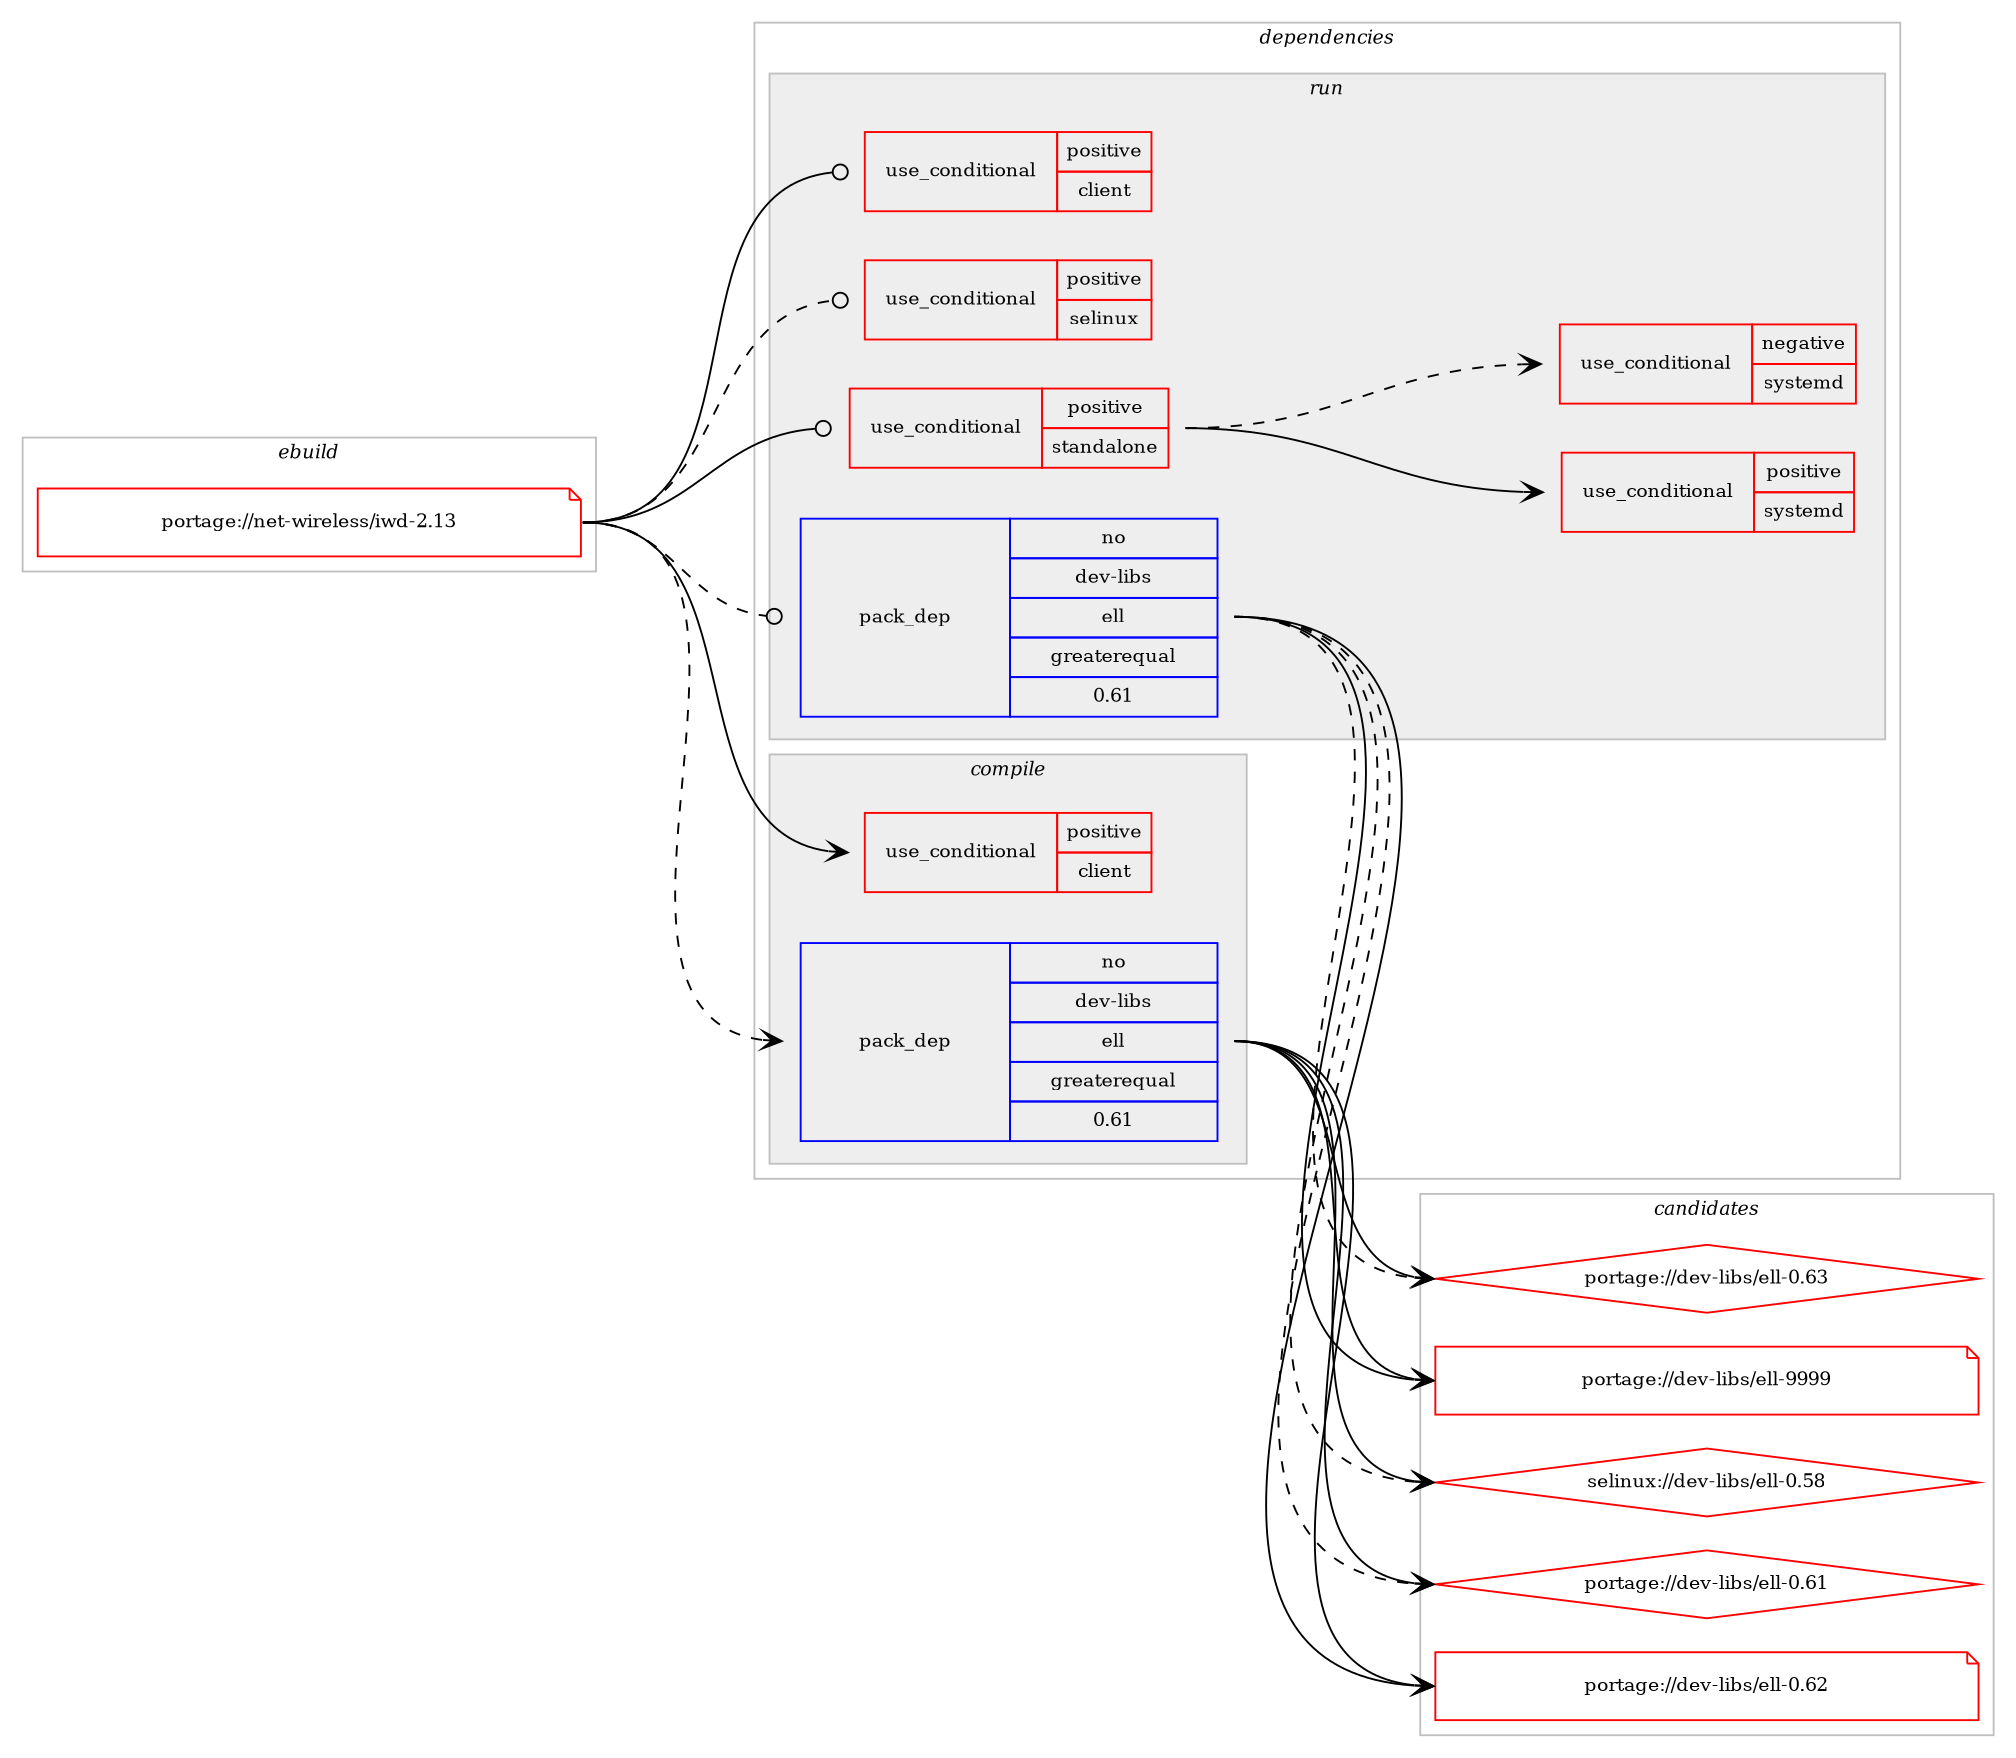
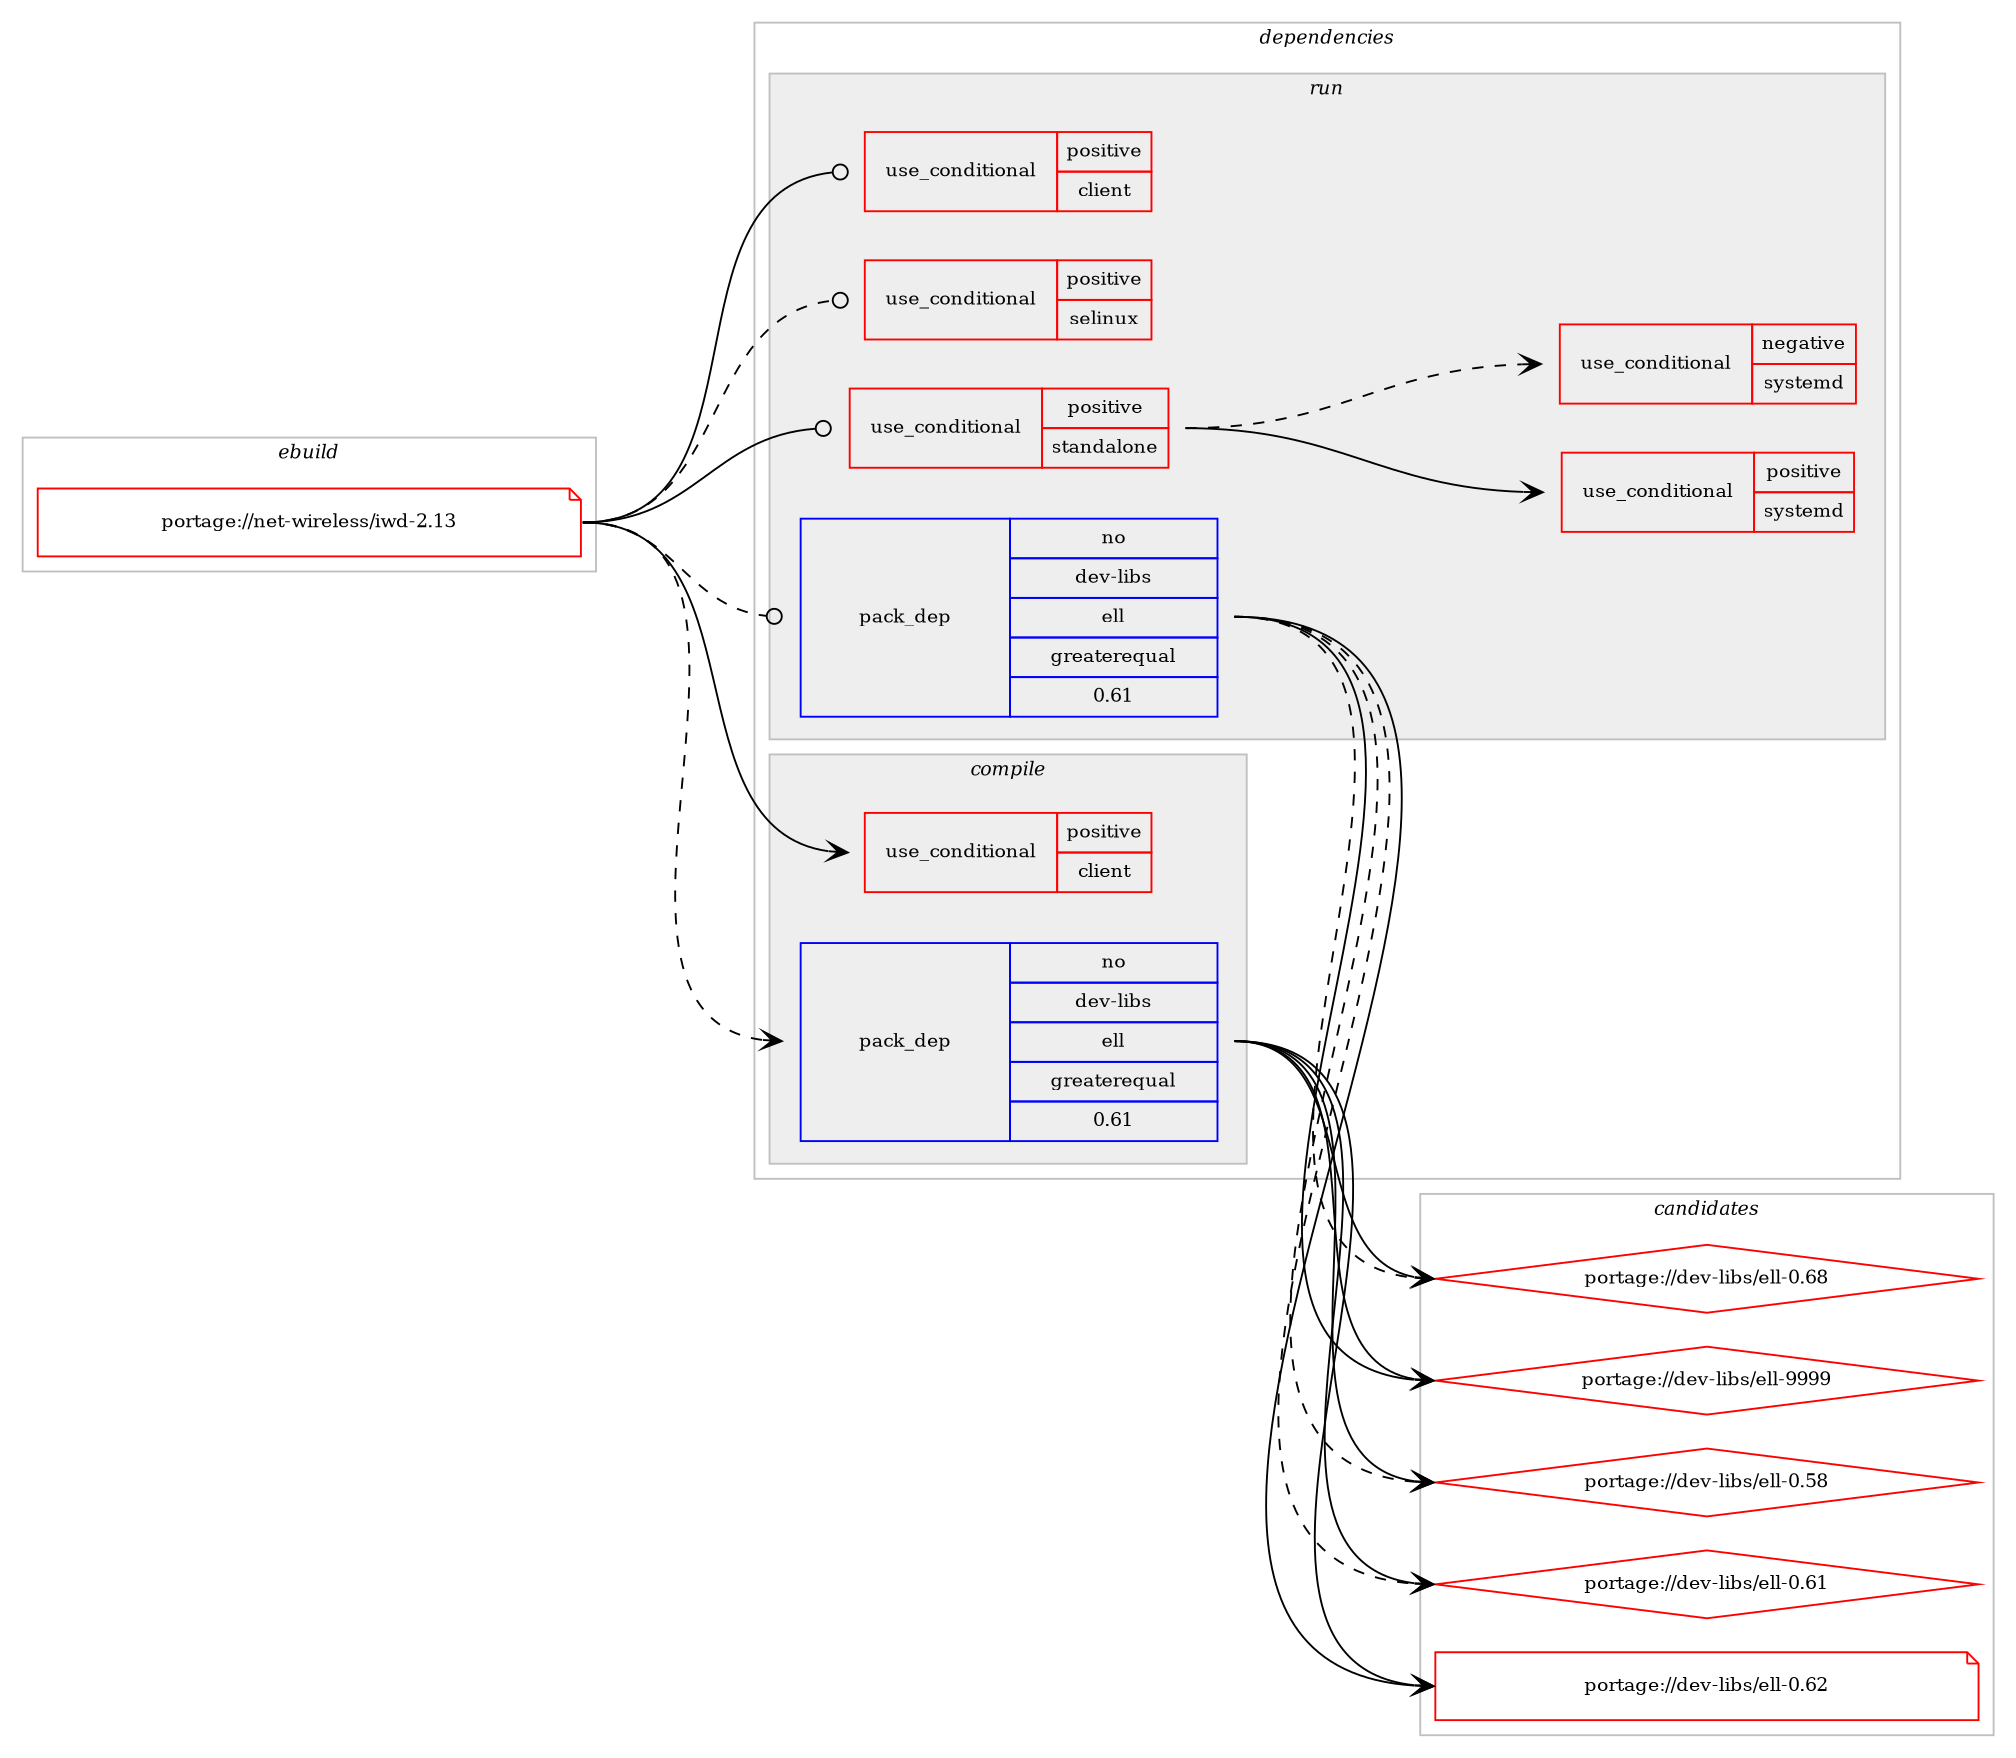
  digraph {
    compound=true
    concentrate=true
    fontname="DejaVu Serif"
    fontsize=10
    newrank=true
    rankdir=LR
    ranksep=1.5
    node [color=red fontname="DejaVu Serif" fontsize=10 shape=none]
    edge [arrowhead=vee fontname="DejaVu Serif" headport=w style=solid tailport=e weight=100]
    n1 [label="portage://net-wireless/iwd-2.13" shape=note width=4]
    n2 [label=<<TABLE BORDER="0" CELLBORDER="1" CELLSPACING="0" CELLPADDING="4"><TR><TD ROWSPAN="3" CELLPADDING="10">use_conditional</TD></TR><TR><TD>positive</TD></TR><TR><TD>client</TD></TR></TABLE>>]
    n3 [color=blue label=<<TABLE BORDER="0" CELLBORDER="1" CELLSPACING="0" CELLPADDING="4" WIDTH="220"><TR><TD ROWSPAN="6" CELLPADDING="30">pack_dep</TD></TR><TR><TD WIDTH="110">no</TD></TR><TR><TD>dev-libs</TD></TR><TR><TD>ell</TD></TR><TR><TD>greaterequal</TD></TR><TR><TD>0.61</TD></TR></TABLE>>]
    n4 [label=<<TABLE BORDER="0" CELLBORDER="1" CELLSPACING="0" CELLPADDING="4"><TR><TD ROWSPAN="3" CELLPADDING="10">use_conditional</TD></TR><TR><TD>positive</TD></TR><TR><TD>client</TD></TR></TABLE>>]
    n5 [label=<<TABLE BORDER="0" CELLBORDER="1" CELLSPACING="0" CELLPADDING="4"><TR><TD ROWSPAN="3" CELLPADDING="10">use_conditional</TD></TR><TR><TD>positive</TD></TR><TR><TD>selinux</TD></TR></TABLE>>]
    n6 [label=<<TABLE BORDER="0" CELLBORDER="1" CELLSPACING="0" CELLPADDING="4"><TR><TD ROWSPAN="3" CELLPADDING="10">use_conditional</TD></TR><TR><TD>positive</TD></TR><TR><TD>systemd</TD></TR></TABLE>>]
    n7 [label=<<TABLE BORDER="0" CELLBORDER="1" CELLSPACING="0" CELLPADDING="4"><TR><TD ROWSPAN="3" CELLPADDING="10">use_conditional</TD></TR><TR><TD>negative</TD></TR><TR><TD>systemd</TD></TR></TABLE>>]
    n8 [label=<<TABLE BORDER="0" CELLBORDER="1" CELLSPACING="0" CELLPADDING="4"><TR><TD ROWSPAN="3" CELLPADDING="10">use_conditional</TD></TR><TR><TD>positive</TD></TR><TR><TD>standalone</TD></TR></TABLE>>]
    n9 [color=blue label=<<TABLE BORDER="0" CELLBORDER="1" CELLSPACING="0" CELLPADDING="4" WIDTH="220"><TR><TD ROWSPAN="6" CELLPADDING="30">pack_dep</TD></TR><TR><TD WIDTH="110">no</TD></TR><TR><TD>dev-libs</TD></TR><TR><TD>ell</TD></TR><TR><TD>greaterequal</TD></TR><TR><TD>0.61</TD></TR></TABLE>>]
-   n10 [label="selinux://dev-libs/ell-0.58" shape=diamond width=4]
+   n10 [label="portage://dev-libs/ell-0.58" shape=diamond width=4]
    n11 [label="portage://dev-libs/ell-0.61" shape=diamond width=4]
    n12 [label="portage://dev-libs/ell-0.62" shape=note width=4]
-   n13 [label="portage://dev-libs/ell-0.63" shape=diamond width=4]
-   n14 [label="portage://dev-libs/ell-9999" shape=note width=4]
+   n13 [label="portage://dev-libs/ell-0.68" shape=diamond width=4]
+   n14 [label="portage://dev-libs/ell-9999" shape=diamond width=4]
    subgraph cluster_1 {
      color=gray
      label=<<i>ebuild</i>>
      rank=same
      n1
    }
    subgraph cluster_2 {
      color=gray
      label=<<i>dependencies</i>>
      subgraph cluster_3 {
        color=gray
        fillcolor="#eeeeee"
        label=<<i>compile</i>>
        style=filled
        subgraph sub_4 {
          color=gray
          fillcolor="#eeeeee"
          label=<<i>compile</i>>
          style=filled
          n2
        }
        subgraph sub_5 {
          color=gray
          fillcolor="#eeeeee"
          label=<<i>compile</i>>
          style=filled
          n3
        }
      }
      subgraph cluster_6 {
        color=gray
        fillcolor="#eeeeee"
        label=<<i>compile and run</i>>
        style=filled
      }
      subgraph cluster_7 {
        color=gray
        fillcolor="#eeeeee"
        label=<<i>run</i>>
        style=filled
        subgraph sub_8 {
          color=gray
          fillcolor="#eeeeee"
          label=<<i>run</i>>
          style=filled
          n4
        }
        subgraph sub_9 {
          color=gray
          fillcolor="#eeeeee"
          label=<<i>run</i>>
          style=filled
          n5
        }
        subgraph sub_10 {
          color=gray
          fillcolor="#eeeeee"
          label=<<i>run</i>>
          style=filled
          n8
          subgraph sub_11 {
            color=gray
            fillcolor="#eeeeee"
            label=<<i>run</i>>
            style=filled
            n6
          }
          subgraph sub_12 {
            color=gray
            fillcolor="#eeeeee"
            label=<<i>run</i>>
            style=filled
            n7
          }
        }
        subgraph sub_13 {
          color=gray
          fillcolor="#eeeeee"
          label=<<i>run</i>>
          style=filled
          n9
        }
      }
    }
    subgraph cluster_14 {
      color=gray
      label=<<i>candidates</i>>
      rank=same
      subgraph sub_15 {
        color=black
        label=<<i>candidates</i>>
        nodesep=1
        rank=same
        n10
        n11
        n12
        n13
        n14
      }
      subgraph sub_16 {
        color=black
        label=<<i>candidates</i>>
        nodesep=1
        rank=same
        n10
        n11
        n12
        n13
        n14
      }
    }
    n1 -> n2 [weight=20]
    n1 -> n3 [style=dashed weight=20]
    n1 -> n4 [arrowhead=odot weight=20]
    n1 -> n5 [arrowhead=odot style=dashed weight=20]
    n1 -> n8 [arrowhead=odot weight=20]
    n1 -> n9 [arrowhead=odot style=dashed weight=20]
    n3 -> n10
    n3 -> n11
    n3 -> n12
    n3 -> n13
    n3 -> n14
    n8 -> n6 [weight=20]
    n8 -> n7 [style=dashed weight=20]
    n9 -> n10 [style=dashed]
    n9 -> n11 [style=dashed]
    n9 -> n12
    n9 -> n13 [style=dashed]
    n9 -> n14
  }
